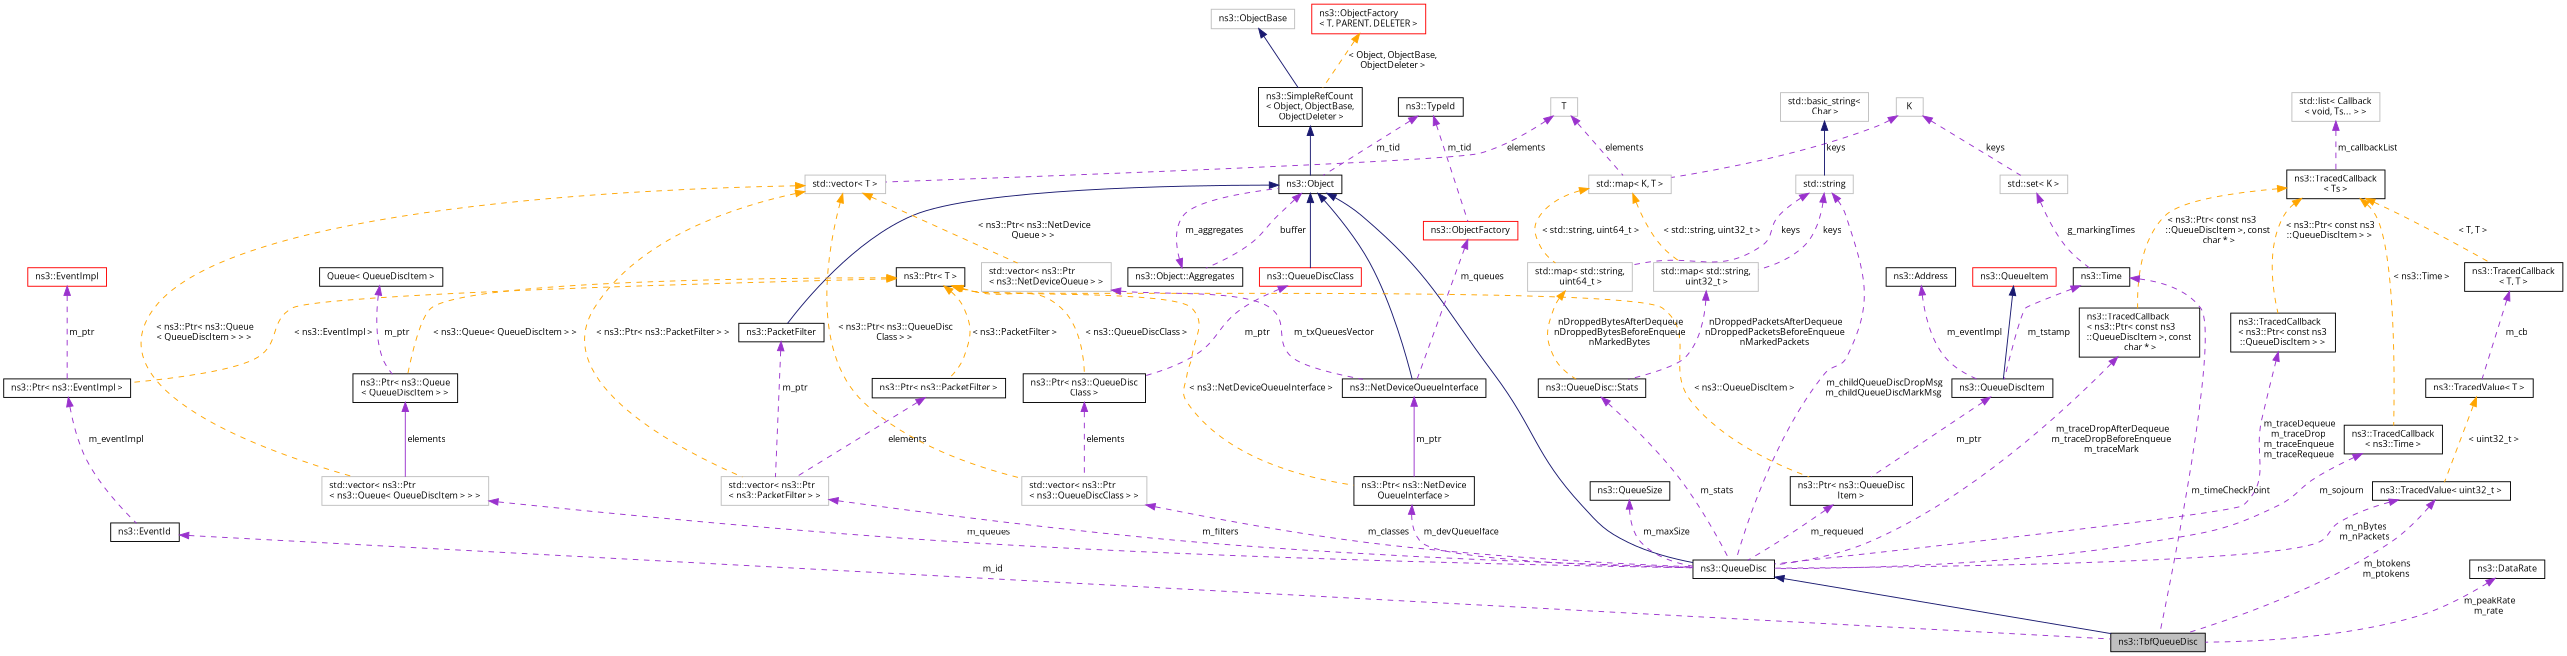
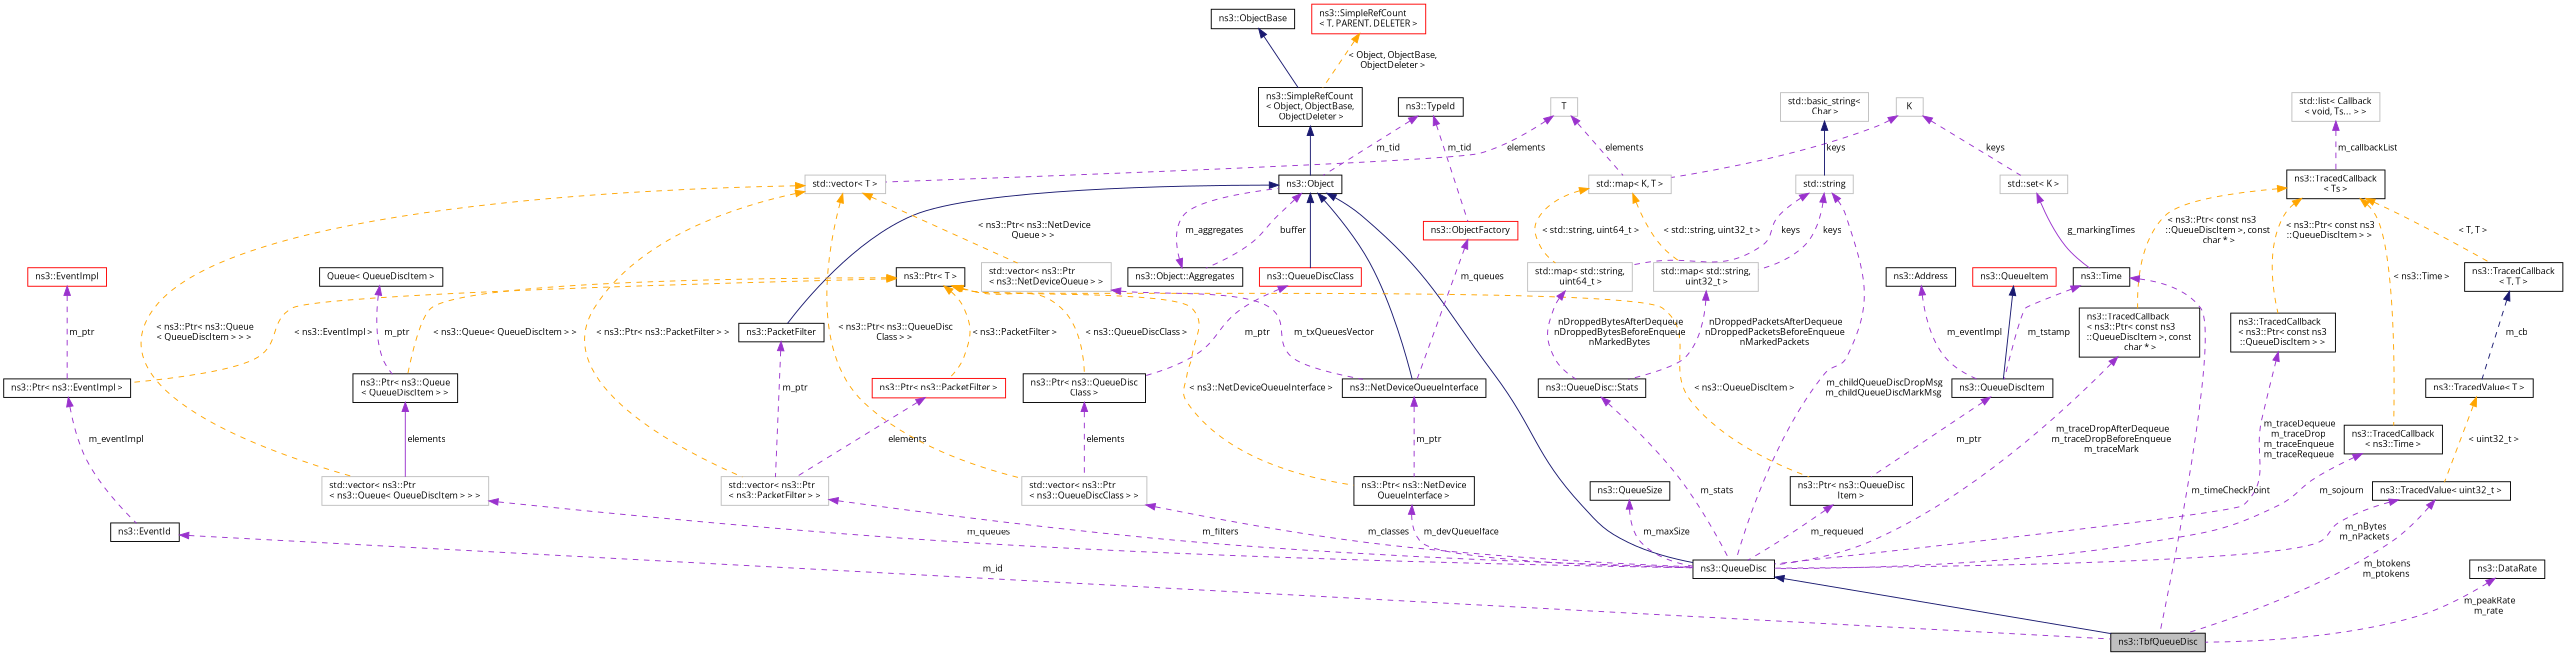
  digraph {
    fontname="Open Sans"
    rankdir=TB
    node [color=black fillcolor=white fontname="Open Sans" fontsize=10 shape=record style=filled]
    edge [color=darkorchid3 dir=back fontname="Open Sans" fontsize=10 labelfontname=Helvetica labelfontsize=10 style=dashed]
    n1 [fillcolor=grey75 fontcolor=black height=0.2 label="ns3::TbfQueueDisc" width=0.4]
    n2 [height=0.2 label="ns3::QueueDisc" width=0.4]
    n3 [height=0.2 label="ns3::Object" width=0.4]
    n4 [height=0.2 label="ns3::Object::Aggregates" width=0.4]
    n5 [height=0.2 label="ns3::PacketFilter" width=0.4]
    n6 [color=red height=0.2 label="ns3::QueueDiscClass" width=0.4]
    n7 [height=0.2 label="ns3::NetDeviceQueueInterface" width=0.4]
    n8 [color=grey75 height=0.2 label="std::vector\< ns3::Ptr\l\< ns3::PacketFilter \> \>" width=0.4]
    n9 [height=0.2 label="ns3::Ptr\< ns3::QueueDisc\lClass \>" width=0.4]
    n10 [height=0.2 label="ns3::Ptr\< ns3::NetDevice\lQueueInterface \>" width=0.4]
    n11 [height=0.2 label="ns3::SimpleRefCount\l\< Object, ObjectBase,\l ObjectDeleter \>" width=0.4]
-   n12 [color=grey75 height=0.2 label="ns3::ObjectBase" width=0.4]
-   n13 [color=red height=0.2 label="ns3::ObjectFactory\l\< T, PARENT, DELETER \>" width=0.4]
+   n12 [height=0.2 label="ns3::ObjectBase" width=0.4]
+   n13 [color=red height=0.2 label="ns3::SimpleRefCount\l\< T, PARENT, DELETER \>" width=0.4]
    n14 [height=0.2 label="ns3::TypeId" width=0.4]
    n15 [color=red height=0.2 label="ns3::ObjectFactory" width=0.4]
    n16 [color=grey75 height=0.2 label="std::vector\< ns3::Ptr\l\< ns3::Queue\< QueueDiscItem \> \> \>" width=0.4]
    n17 [height=0.2 label="ns3::Ptr\< ns3::Queue\l\< QueueDiscItem \> \>" width=0.4]
    n18 [height=0.2 label="Queue\< QueueDiscItem \>" width=0.4]
    n19 [height=0.2 label="ns3::Ptr\< T \>" width=0.4]
-   n20 [height=0.2 label="ns3::Ptr\< ns3::PacketFilter \>" width=0.4]
+   n20 [color=red height=0.2 label="ns3::Ptr\< ns3::PacketFilter \>" width=0.4]
    n21 [height=0.2 label="ns3::Ptr\< ns3::QueueDisc\lItem \>" width=0.4]
    n22 [height=0.2 label="ns3::Ptr\< ns3::EventImpl \>" width=0.4]
    n23 [color=grey75 height=0.2 label="std::vector\< ns3::Ptr\l\< ns3::QueueDiscClass \> \>" width=0.4]
    n24 [height=0.2 label="ns3::EventId" width=0.4]
    n25 [color=grey75 height=0.2 label="std::vector\< T \>" width=0.4]
    n26 [color=grey75 height=0.2 label="std::vector\< ns3::Ptr\l\< ns3::NetDeviceQueue \> \>" width=0.4]
    n27 [color=grey75 height=0.2 label=T width=0.4]
    n28 [color=grey75 height=0.2 label="std::map\< K, T \>" width=0.4]
    n29 [color=grey75 height=0.2 label="std::map\< std::string,\l uint32_t \>" width=0.4]
    n30 [color=grey75 height=0.2 label="std::map\< std::string,\l uint64_t \>" width=0.4]
    n31 [height=0.2 label="ns3::TracedCallback\l\< ns3::Ptr\< const ns3\l::QueueDiscItem \> \>" width=0.4]
    n32 [height=0.2 label="ns3::TracedCallback\l\< Ts \>" width=0.4]
    n33 [height=0.2 label="ns3::TracedCallback\l\< ns3::Time \>" width=0.4]
    n34 [height=0.2 label="ns3::TracedCallback\l\< ns3::Ptr\< const ns3\l::QueueDiscItem \>, const\l char * \>" width=0.4]
    n35 [height=0.2 label="ns3::TracedCallback\l\< T, T \>" width=0.4]
    n36 [height=0.2 label="ns3::TracedValue\< T \>" width=0.4]
    n37 [color=grey75 height=0.2 label="std::list\< Callback\l\< void, Ts... \> \>" width=0.4]
    n38 [height=0.2 label="ns3::QueueSize" width=0.4]
    n39 [height=0.2 label="ns3::QueueDiscItem" width=0.4]
    n40 [color=red height=0.2 label="ns3::QueueItem" width=0.4]
    n41 [height=0.2 label="ns3::Address" width=0.4]
    n42 [height=0.2 label="ns3::Time" width=0.4]
    n43 [color=grey75 height=0.2 label="std::set\< K \>" width=0.4]
    n44 [color=grey75 height=0.2 label=K width=0.4]
    n45 [height=0.2 label="ns3::QueueDisc::Stats" width=0.4]
    n46 [color=grey75 height=0.2 label="std::string" width=0.4]
    n47 [color=grey75 height=0.2 label="std::basic_string\<\l Char \>" width=0.4]
    n48 [height=0.2 label="ns3::TracedValue\< uint32_t \>" width=0.4]
    n49 [height=0.2 label="ns3::DataRate" width=0.4]
    n50 [color=red height=0.2 label="ns3::EventImpl" width=0.4]
    n2 -> n1 [color=midnightblue style=solid]
    n3 -> n2 [color=midnightblue style=solid]
    n3 -> n4 [label=" buffer"]
    n3 -> n5 [color=midnightblue style=solid]
    n3 -> n6 [color=midnightblue style=solid]
    n3 -> n7 [color=midnightblue style=solid]
    n4 -> n3 [label=" m_aggregates"]
    n5 -> n8 [label=" m_ptr"]
    n6 -> n9 [label=" m_ptr"]
-   n7 -> n10 [label=" m_ptr" style=solid]
+   n7 -> n10 [label=" m_ptr"]
    n8 -> n2 [label=" m_filters"]
    n9 -> n23 [label=" elements"]
    n10 -> n2 [label=" m_devQueueIface"]
    n11 -> n3 [color=midnightblue style=solid]
    n12 -> n11 [color=midnightblue style=solid]
    n13 -> n11 [color=orange label=" \< Object, ObjectBase,\l ObjectDeleter \>"]
    n14 -> n3 [label=" m_tid"]
    n14 -> n15 [label=" m_tid"]
    n15 -> n7 [label=" m_queues"]
    n16 -> n2 [label=" m_queues"]
    n17 -> n16 [label=" elements" style=solid]
    n18 -> n17 [label=" m_ptr"]
    n19 -> n9 [color=orange label=" \< ns3::QueueDiscClass \>"]
    n19 -> n10 [color=orange label=" \< ns3::NetDeviceQueueInterface \>"]
    n19 -> n17 [color=orange label=" \< ns3::Queue\< QueueDiscItem \> \>"]
    n19 -> n20 [color=orange label=" \< ns3::PacketFilter \>"]
    n19 -> n21 [color=orange label=" \< ns3::QueueDiscItem \>"]
    n19 -> n22 [color=orange label=" \< ns3::EventImpl \>"]
    n20 -> n8 [label=" elements"]
    n21 -> n2 [label=" m_requeued"]
    n22 -> n24 [label=" m_eventImpl"]
    n23 -> n2 [label=" m_classes"]
    n24 -> n1 [label=" m_id"]
    n25 -> n8 [color=orange label=" \< ns3::Ptr\< ns3::PacketFilter \> \>"]
    n25 -> n16 [color=orange label=" \< ns3::Ptr\< ns3::Queue\l\< QueueDiscItem \> \> \>"]
    n25 -> n23 [color=orange label=" \< ns3::Ptr\< ns3::QueueDisc\lClass \> \>"]
    n25 -> n26 [color=orange label=" \< ns3::Ptr\< ns3::NetDevice\lQueue \> \>"]
    n26 -> n7 [label=" m_txQueuesVector"]
    n27 -> n25 [label=" elements"]
    n27 -> n28 [label=" elements"]
    n28 -> n29 [color=orange label=" \< std::string, uint32_t \>"]
    n28 -> n30 [color=orange label=" \< std::string, uint64_t \>"]
    n29 -> n45 [label=" nDroppedPacketsAfterDequeue\nnDroppedPacketsBeforeEnqueue\nnMarkedPackets"]
-   n30 -> n45 [color=orange label=" nDroppedBytesAfterDequeue\nnDroppedBytesBeforeEnqueue\nnMarkedBytes"]
+   n30 -> n45 [label=" nDroppedBytesAfterDequeue\nnDroppedBytesBeforeEnqueue\nnMarkedBytes"]
    n31 -> n2 [label=" m_traceDequeue\nm_traceDrop\nm_traceEnqueue\nm_traceRequeue"]
    n32 -> n31 [color=orange label=" \< ns3::Ptr\< const ns3\l::QueueDiscItem \> \>"]
    n32 -> n33 [color=orange label=" \< ns3::Time \>"]
    n32 -> n34 [color=orange label=" \< ns3::Ptr\< const ns3\l::QueueDiscItem \>, const\l char * \>"]
    n32 -> n35 [color=orange label=" \< T, T \>"]
    n33 -> n2 [label=" m_sojourn"]
    n34 -> n2 [label=" m_traceDropAfterDequeue\nm_traceDropBeforeEnqueue\nm_traceMark"]
-   n35 -> n36 [label=" m_cb"]
+   n35 -> n36 [color=midnightblue label=" m_cb"]
    n36 -> n48 [color=orange label=" \< uint32_t \>"]
    n37 -> n32 [label=" m_callbackList"]
    n38 -> n2 [label=" m_maxSize"]
    n39 -> n21 [label=" m_ptr"]
    n40 -> n39 [color=midnightblue style=solid]
    n41 -> n39 [label=" m_eventImpl"]
    n42 -> n1 [label=" m_timeCheckPoint"]
    n42 -> n39 [label=" m_tstamp"]
-   n43 -> n42 [label=" g_markingTimes"]
+   n43 -> n42 [label=" g_markingTimes" style=solid]
    n44 -> n28 [label=" keys"]
    n44 -> n43 [label=" keys"]
    n45 -> n2 [label=" m_stats"]
    n46 -> n2 [label=" m_childQueueDiscDropMsg\nm_childQueueDiscMarkMsg"]
    n46 -> n29 [label=" keys"]
    n46 -> n30 [label=" keys"]
    n47 -> n46 [color=midnightblue style=solid]
    n48 -> n1 [label=" m_btokens\nm_ptokens"]
    n48 -> n2 [label=" m_nBytes\nm_nPackets"]
    n49 -> n1 [label=" m_peakRate\nm_rate"]
    n50 -> n22 [label=" m_ptr"]
  }
